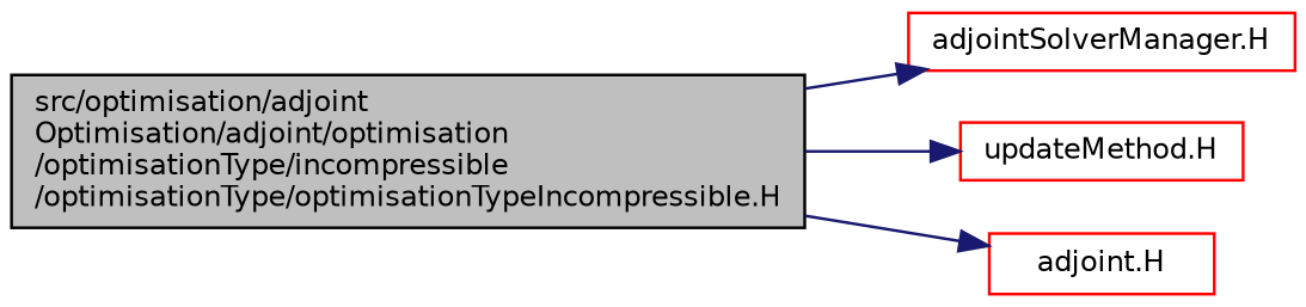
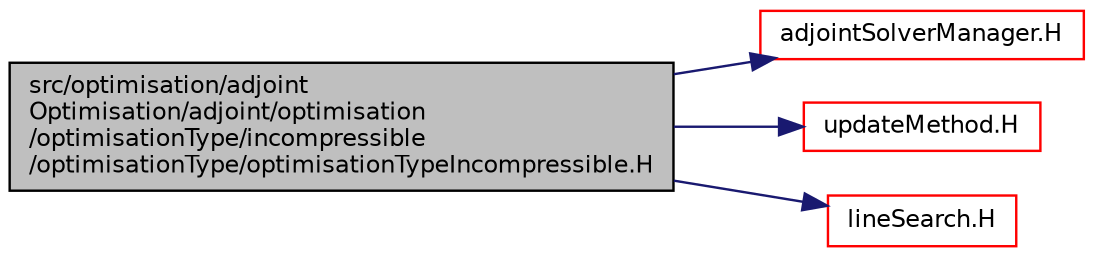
  digraph {
    rankdir=LR
    node [color=red fontname=Helvetica fontsize=10 shape=record]
    edge [color=midnightblue fontname=Helvetica fontsize=10 labelfontname=Helvetica labelfontsize=10 style=solid]
    n1 [color=black fillcolor=grey75 fontcolor=black height=0.2 label="src/optimisation/adjoint\lOptimisation/adjoint/optimisation\l/optimisationType/incompressible\l/optimisationType/optimisationTypeIncompressible.H" style=filled width=0.4]
    n2 [height=0.2 label="adjointSolverManager.H" width=0.4]
    n3 [height=0.2 label="updateMethod.H" width=0.4]
-   n4 [height=0.2 label="adjoint.H" width=0.4]
+   n4 [height=0.2 label="lineSearch.H" width=0.4]
    n1 -> n2
    n1 -> n3
    n1 -> n4
  }
